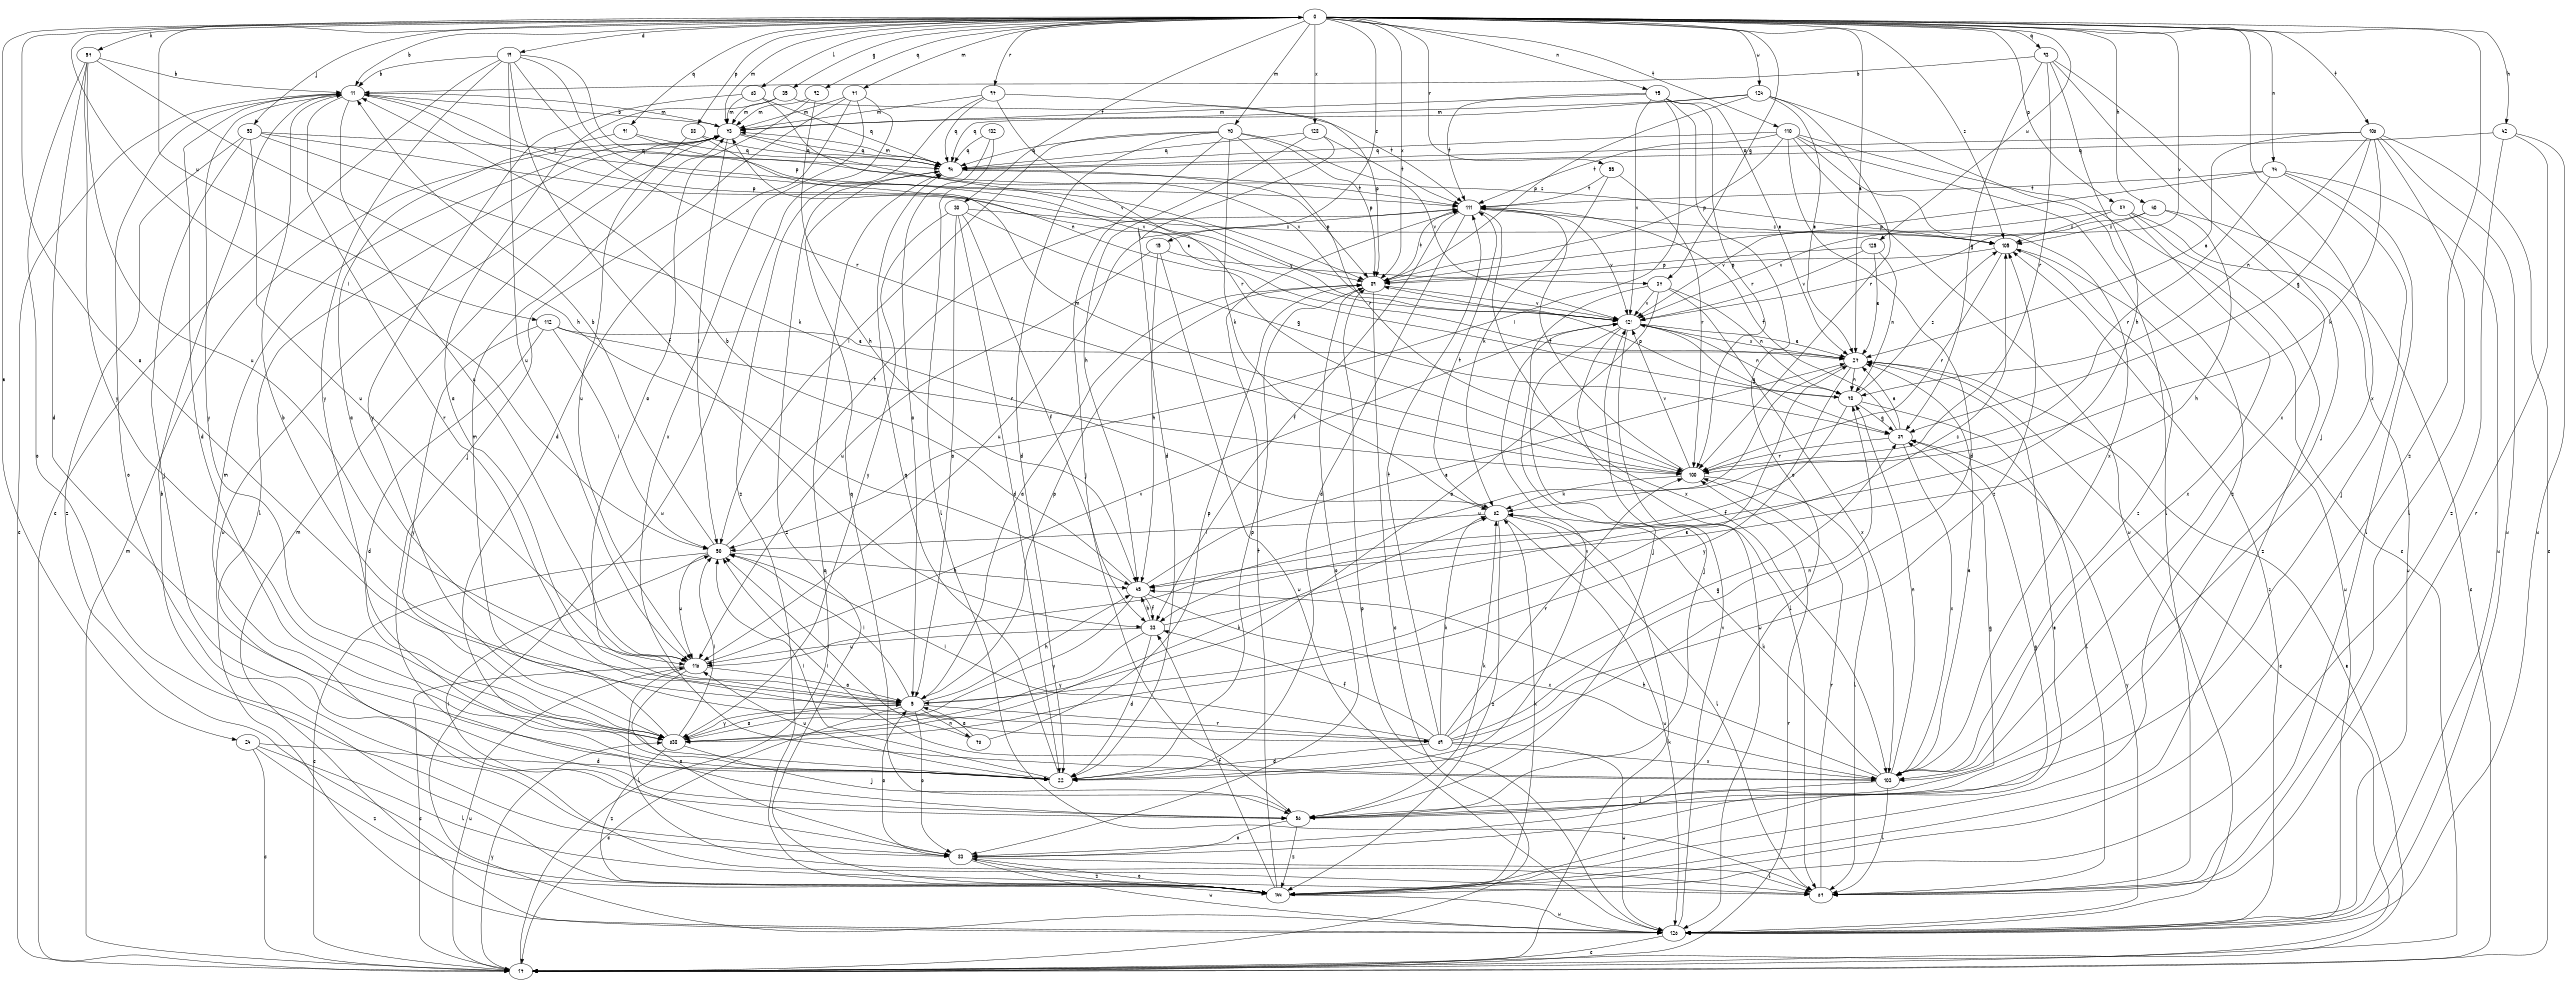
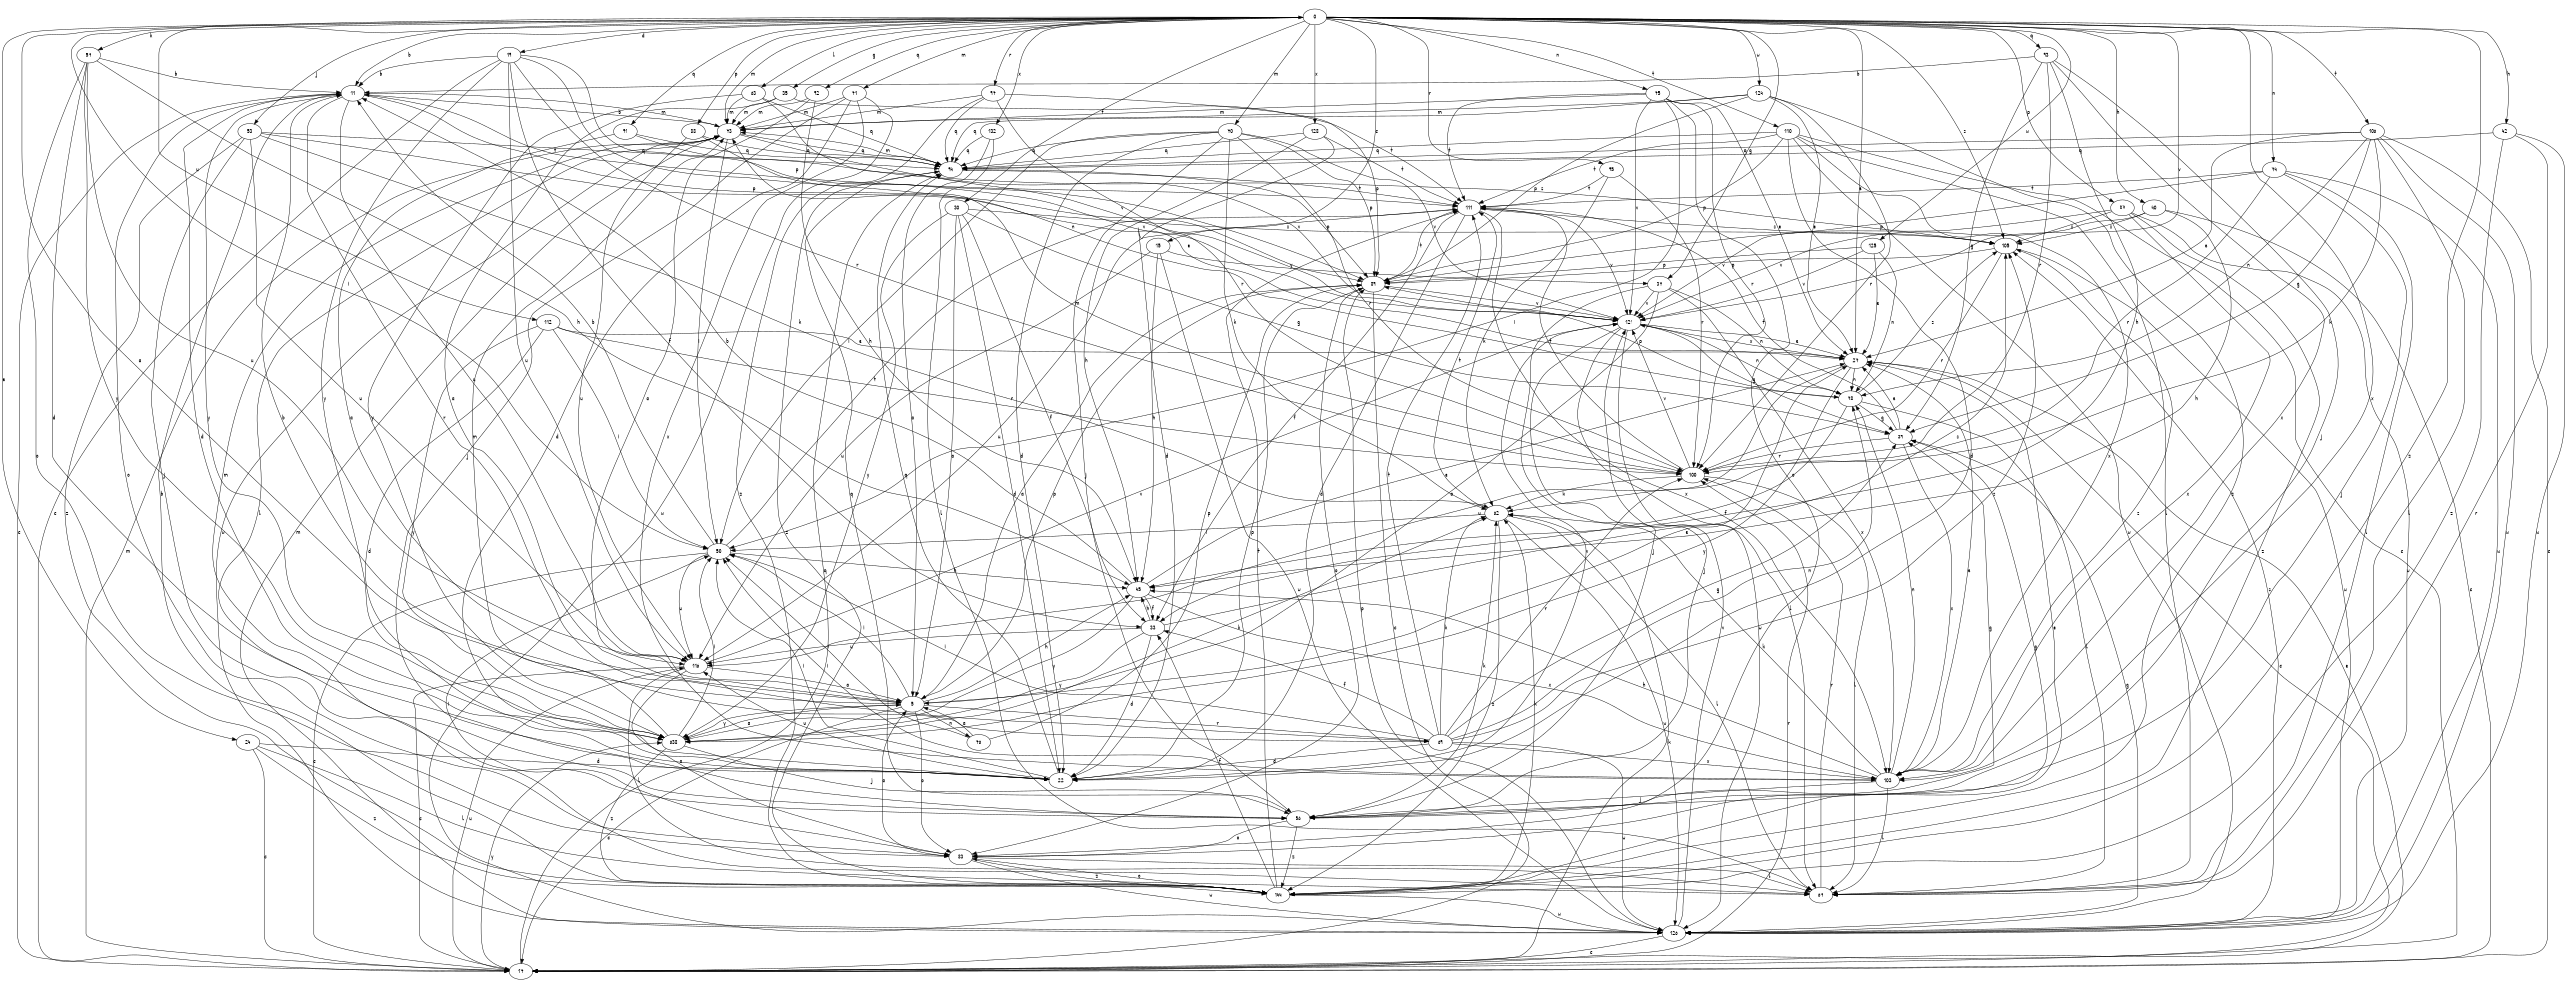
  strict digraph {
    fontname="Patrick Hand"
    node [fontname="Patrick Hand"]
    edge [fontname="Patrick Hand"]
    0
    11
    15
    19
    24
    27
    30
    35
    37
    40
    42
    50
    53
    57
    63
    70
    71
    73
    74
    75
    87
    88
    91
    92
    93
-   95 [label=55]
+   95
    97
    105
    106
    110
    112
    121
    124
    125
    128
    132
    n37 [label=103]
    144
    17
    83
    89
    n42 [label=69]
    n43 [label=638]
    22
    111
    116
    45
    126
    100
    33
    78
    67
    5
    39
    56
    94
    62
    76
    0 -> 11 [label=b]
    0 -> 15 [label=c]
    0 -> 19 [label=d]
    0 -> 24 [label=e]
    0 -> 27 [label=e]
    0 -> 30 [label=f]
    0 -> 35 [label=g]
    0 -> 37 [label=g]
    0 -> 40 [label=h]
    0 -> 42 [label=h]
    0 -> 50 [label=i]
    0 -> 53 [label=j]
    0 -> 57 [label=k]
    0 -> 63 [label=l]
    0 -> 70 [label=m]
    0 -> 71 [label=m]
    0 -> 73 [label=m]
    0 -> 74 [label=n]
    0 -> 75 [label=n]
    0 -> 87 [label=p]
    0 -> 88 [label=p]
    0 -> 91 [label=q]
    0 -> 92 [label=q]
    0 -> 93 [label=q]
    0 -> 95 [label=r]
    0 -> 97 [label=r]
    0 -> 105 [label=s]
    0 -> 106 [label=t]
    0 -> 110 [label=t]
    0 -> 112 [label=u]
    0 -> 121 [label=v]
    0 -> 124 [label=w]
    0 -> 125 [label=w]
    0 -> 128 [label=x]
-   0 -> 89 [label=x]
+   0 -> 132 [label=x]
    0 -> n37 [label=x]
    0 -> 144 [label=z]
    11 -> 73 [label=m]
    11 -> 17 [label=c]
    11 -> 83 [label=o]
    11 -> 89 [label=p]
    11 -> n42 [label=r]
    11 -> n43 [label=y]
    11 -> 22 [label=d]
    11 -> 111 [label=t]
    11 -> 116 [label=u]
    15 -> 37 [label=y]
    15 -> 116 [label=u]
    15 -> 45 [label=h]
    15 -> 126 [label=w]
    19 -> 11 [label=b]
    19 -> 17 [label=c]
    19 -> 89 [label=p]
    19 -> n43 [label=y]
    19 -> 116 [label=u]
    19 -> 100 [label=r]
    19 -> 33 [label=f]
    19 -> 78 [label=n]
    24 -> 144 [label=z]
    24 -> 17 [label=c]
    24 -> 22 [label=d]
    24 -> 67 [label=l]
    27 -> 121 [label=x]
    27 -> 17 [label=c]
    27 -> n43 [label=y]
    27 -> 116 [label=u]
    27 -> 78 [label=n]
    30 -> 105 [label=s]
    30 -> n43 [label=y]
    30 -> 22 [label=d]
    30 -> 33 [label=f]
    30 -> 5 [label=a]
    30 -> 39 [label=g]
    35 -> 73 [label=m]
    35 -> 111 [label=t]
    35 -> 5 [label=a]
    37 -> 121 [label=v]
    37 -> n37 [label=x]
    37 -> 78 [label=n]
    37 -> 5 [label=a]
    37 -> 56 [label=j]
    40 -> 105 [label=s]
    40 -> 121 [label=v]
    40 -> 17 [label=c]
    40 -> 45 [label=h]
    42 -> 144 [label=z]
    42 -> 126 [label=w]
    42 -> 67 [label=r]
    42 -> 94 [label=q]
    50 -> 11 [label=b]
    50 -> 17 [label=c]
    50 -> 111 [label=t]
    50 -> 116 [label=u]
    50 -> 45 [label=h]
    53 -> 27 [label=e]
    53 -> 144 [label=z]
    53 -> 116 [label=u]
    53 -> 56 [label=j]
    53 -> 94 [label=q]
    53 -> 62 [label=k]
    57 -> 11 [label=b]
    57 -> 83 [label=o]
    57 -> n43 [label=y]
    57 -> 22 [label=d]
    57 -> 116 [label=u]
    57 -> 45 [label=h]
    63 -> 73 [label=m]
    63 -> 121 [label=v]
    63 -> n43 [label=y]
    63 -> 94 [label=q]
    70 -> 50 [label=i]
    70 -> 121 [label=v]
    70 -> 89 [label=p]
    70 -> 22 [label=d]
    70 -> 100 [label=r]
    70 -> 56 [label=j]
    70 -> 94 [label=q]
    70 -> 62 [label=k]
    71 -> 73 [label=m]
    71 -> n37 [label=x]
    71 -> 22 [label=d]
    71 -> 126 [label=w]
    71 -> 56 [label=j]
    73 -> 11 [label=b]
    73 -> 50 [label=i]
    73 -> 121 [label=v]
    73 -> 126 [label=w]
    73 -> 67 [label=l]
    73 -> 94 [label=q]
    74 -> 89 [label=p]
    74 -> 111 [label=t]
    74 -> 126 [label=w]
    74 -> 100 [label=r]
    74 -> 67 [label=l]
    74 -> 56 [label=j]
    75 -> 27 [label=e]
    75 -> 50 [label=i]
    75 -> 73 [label=m]
    75 -> 121 [label=v]
    75 -> 83 [label=o]
    75 -> 111 [label=t]
    75 -> 100 [label=r]
    87 -> 105 [label=s]
    87 -> 121 [label=v]
    87 -> n37 [label=x]
    87 -> 144 [label=z]
    87 -> 126 [label=w]
    88 -> 121 [label=v]
    88 -> 116 [label=u]
    88 -> 94 [label=q]
    91 -> 105 [label=s]
    91 -> 5 [label=a]
    91 -> 94 [label=q]
    92 -> 73 [label=m]
    92 -> 45 [label=h]
    92 -> 5 [label=a]
    93 -> 11 [label=b]
    93 -> n37 [label=x]
    93 -> 45 [label=h]
    93 -> 100 [label=r]
    93 -> 39 [label=g]
    93 -> 56 [label=j]
    95 -> 111 [label=t]
    95 -> 100 [label=r]
    95 -> 62 [label=k]
    97 -> 73 [label=m]
    97 -> 144 [label=z]
    97 -> 89 [label=p]
    97 -> 100 [label=r]
    97 -> 94 [label=q]
    105 -> 89 [label=p]
    105 -> 126 [label=w]
    105 -> 100 [label=r]
    106 -> 27 [label=e]
    106 -> 17 [label=c]
    106 -> 126 [label=w]
    106 -> 78 [label=n]
    106 -> 67 [label=l]
    106 -> 39 [label=g]
    106 -> 94 [label=q]
    106 -> 62 [label=k]
    110 -> n37 [label=x]
    110 -> 17 [label=c]
    110 -> 89 [label=p]
    110 -> 22 [label=d]
    110 -> 111 [label=t]
    110 -> 126 [label=w]
    110 -> 67 [label=l]
    110 -> 94 [label=q]
    112 -> 27 [label=e]
    112 -> 50 [label=i]
    112 -> n43 [label=y]
    112 -> 22 [label=d]
    112 -> 100 [label=r]
    121 -> 27 [label=e]
    121 -> 126 [label=w]
    121 -> 78 [label=n]
    121 -> 67 [label=l]
    121 -> 39 [label=g]
    121 -> 56 [label=j]
    124 -> 27 [label=e]
    124 -> 73 [label=m]
    124 -> 144 [label=z]
    124 -> 89 [label=p]
    124 -> 100 [label=r]
    124 -> 94 [label=q]
    125 -> 27 [label=e]
    125 -> 121 [label=v]
    125 -> 89 [label=p]
    125 -> 78 [label=n]
    128 -> 22 [label=d]
    128 -> 111 [label=t]
    128 -> 45 [label=h]
    128 -> 94 [label=q]
    132 -> 67 [label=l]
    132 -> 5 [label=a]
    132 -> 94 [label=q]
    n37 -> 27 [label=e]
    n37 -> 50 [label=i]
    n37 -> 105 [label=s]
    n37 -> 45 [label=h]
    n37 -> 78 [label=n]
    n37 -> 67 [label=l]
    n37 -> 56 [label=j]
    n37 -> 62 [label=k]
    144 -> 11 [label=b]
    144 -> 27 [label=e]
    144 -> 83 [label=o]
    144 -> 111 [label=t]
    144 -> 126 [label=w]
    144 -> 33 [label=f]
    144 -> 62 [label=k]
    17 -> 27 [label=e]
    17 -> 73 [label=m]
    17 -> n43 [label=y]
    17 -> 116 [label=u]
    17 -> 100 [label=r]
    17 -> 94 [label=q]
    17 -> 62 [label=k]
    83 -> 50 [label=i]
    83 -> 144 [label=z]
    83 -> 126 [label=w]
    83 -> 67 [label=l]
    83 -> 5 [label=a]
    83 -> 39 [label=g]
    89 -> 121 [label=v]
    89 -> 17 [label=c]
    89 -> 83 [label=o]
    89 -> 111 [label=t]
    89 -> 5 [label=a]
    n42 -> 11 [label=b]
    n42 -> 50 [label=i]
    n42 -> 105 [label=s]
    n42 -> n37 [label=x]
    n42 -> 22 [label=d]
    n42 -> 111 [label=t]
    n42 -> 126 [label=w]
    n42 -> 100 [label=r]
    n42 -> 33 [label=f]
    n42 -> 78 [label=n]
    n42 -> 39 [label=g]
    n42 -> 62 [label=k]
    n43 -> 50 [label=i]
    n43 -> 73 [label=m]
    n43 -> 144 [label=z]
    n43 -> 5 [label=a]
    n43 -> 56 [label=j]
    n43 -> 62 [label=k]
    22 -> 50 [label=i]
    22 -> 121 [label=v]
    22 -> 89 [label=p]
    22 -> 116 [label=u]
    22 -> 94 [label=q]
    111 -> 105 [label=s]
    111 -> 121 [label=v]
    111 -> n37 [label=x]
    111 -> 22 [label=d]
    111 -> 116 [label=u]
    111 -> 33 [label=f]
    116 -> 121 [label=v]
    116 -> 17 [label=c]
    116 -> 83 [label=o]
    116 -> 67 [label=l]
    116 -> 5 [label=a]
    45 -> 11 [label=b]
    45 -> 27 [label=e]
    45 -> n37 [label=x]
    45 -> n43 [label=y]
    45 -> 33 [label=f]
    126 -> 73 [label=m]
    126 -> 105 [label=s]
    126 -> 121 [label=v]
    126 -> 17 [label=c]
    126 -> 89 [label=p]
-   126 -> 39 [label=y]
+   126 -> 39 [label=g]
    100 -> 73 [label=m]
    100 -> 121 [label=v]
    100 -> 111 [label=t]
    100 -> 67 [label=l]
    100 -> 62 [label=k]
    33 -> 105 [label=s]
    33 -> n43 [label=y]
    33 -> 22 [label=d]
    33 -> 116 [label=u]
    33 -> 45 [label=h]
    78 -> 105 [label=s]
    78 -> 89 [label=p]
    78 -> 33 [label=f]
    78 -> 67 [label=l]
    78 -> 39 [label=g]
    67 -> 100 [label=r]
    5 -> 0 [label=a]
    5 -> 27 [label=e]
    5 -> 50 [label=i]
    5 -> 17 [label=c]
    5 -> 83 [label=o]
    5 -> 89 [label=p]
    5 -> n42 [label=r]
    5 -> n43 [label=y]
    5 -> 45 [label=h]
    5 -> 76 [label=n]
    39 -> 27 [label=e]
    39 -> n37 [label=x]
    39 -> 111 [label=t]
    39 -> 100 [label=r]
    56 -> 73 [label=m]
    56 -> 144 [label=z]
    56 -> 83 [label=o]
    56 -> 39 [label=g]
    56 -> 94 [label=q]
    56 -> 62 [label=k]
    94 -> 73 [label=m]
    94 -> 144 [label=z]
    94 -> 89 [label=p]
    94 -> 111 [label=t]
    62 -> 50 [label=i]
    62 -> 144 [label=z]
    62 -> 111 [label=t]
    62 -> 126 [label=w]
    62 -> 67 [label=l]
    76 -> 50 [label=i]
    76 -> 89 [label=p]
    76 -> 5 [label=a]
  }
